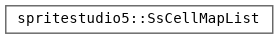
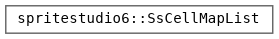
  digraph {
    rankdir=LR
    fontname="DejaVu Sans Mono"
-   n1 [color=grey40 fillcolor=white fontname="DejaVu Sans Mono" fontsize=10 height=0.2 label="spritestudio5::SsCellMapList" shape=box style=filled width=0.4]
+   n1 [color=grey40 fillcolor=white fontname="DejaVu Sans Mono" fontsize=10 height=0.2 label="spritestudio6::SsCellMapList" shape=box style=filled width=0.4]
  }
